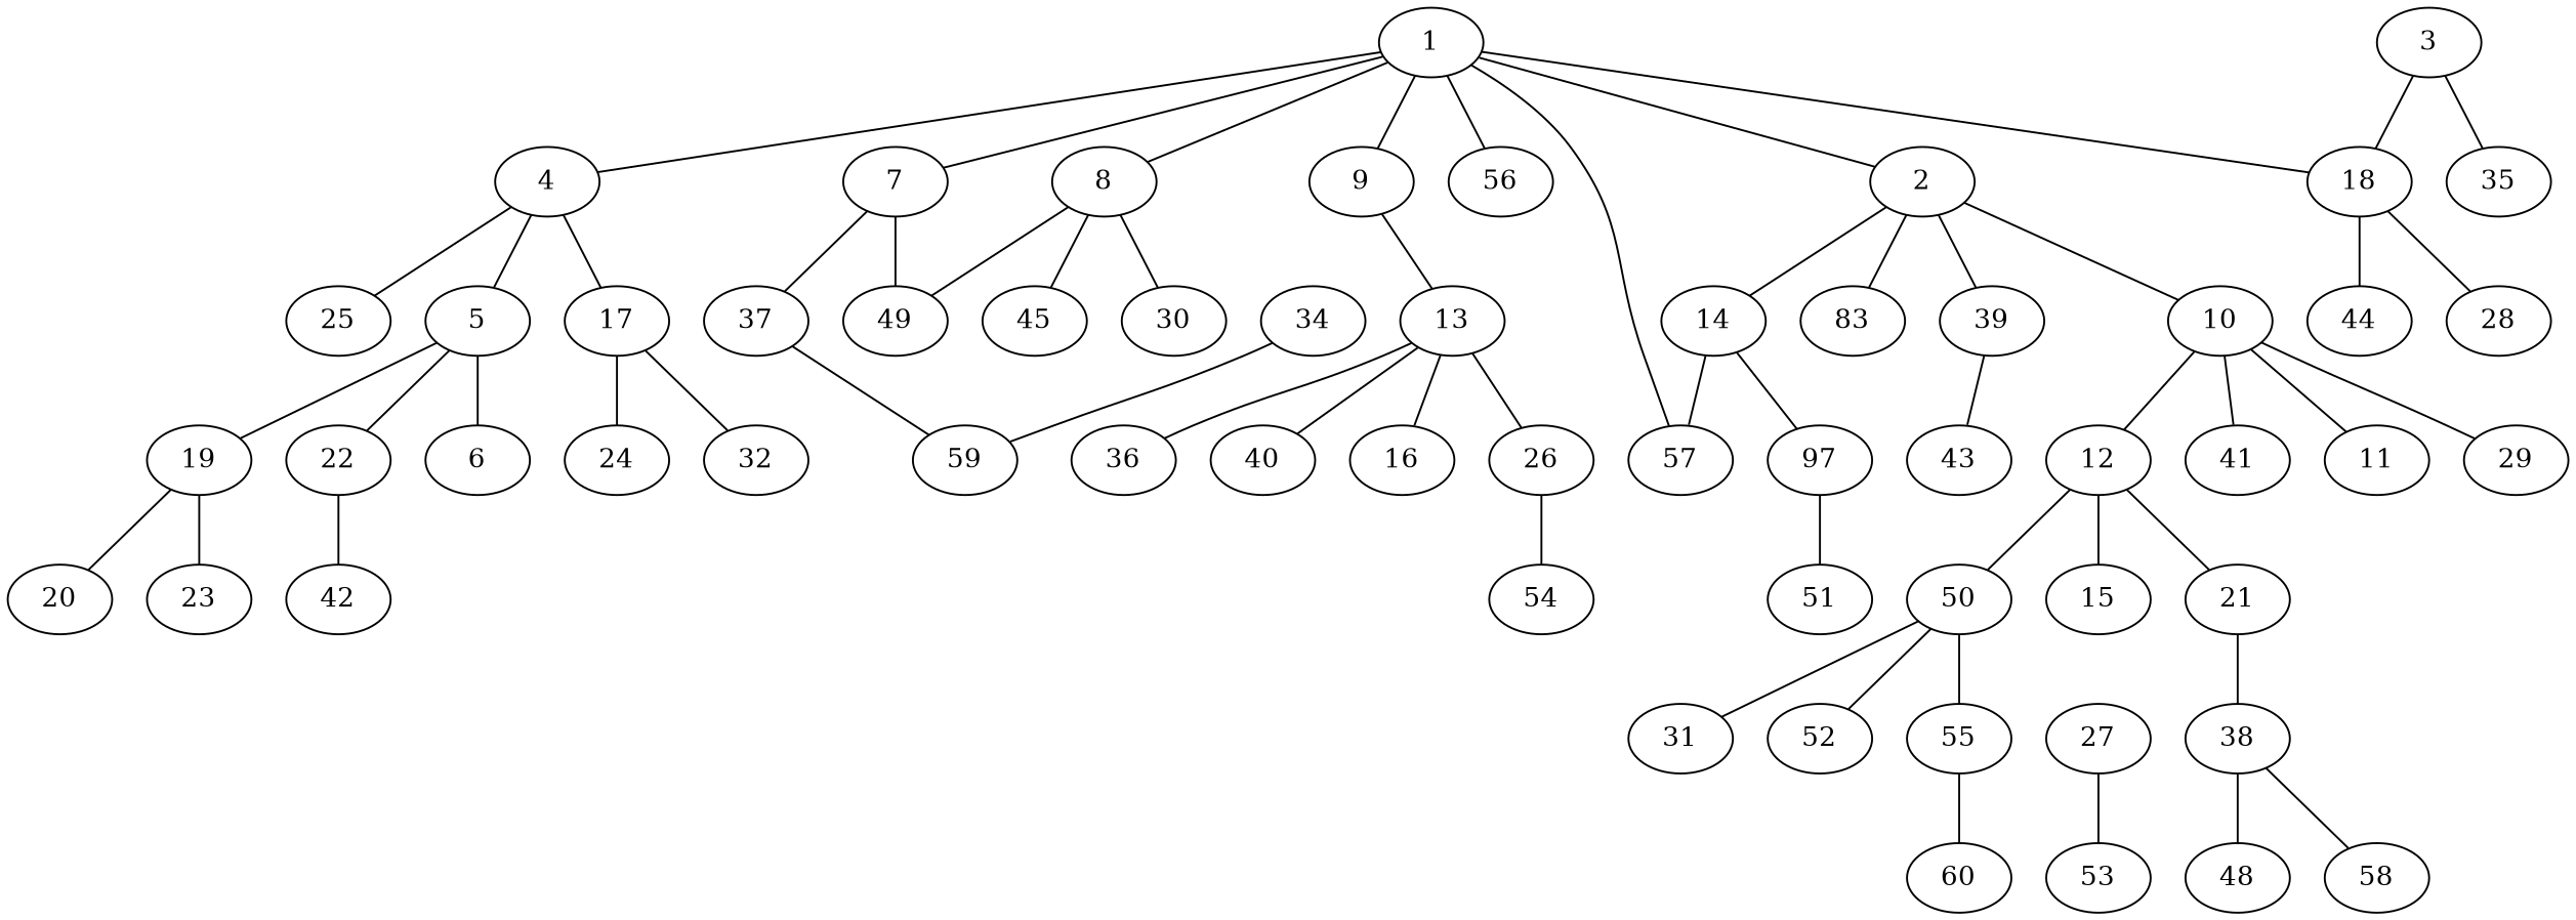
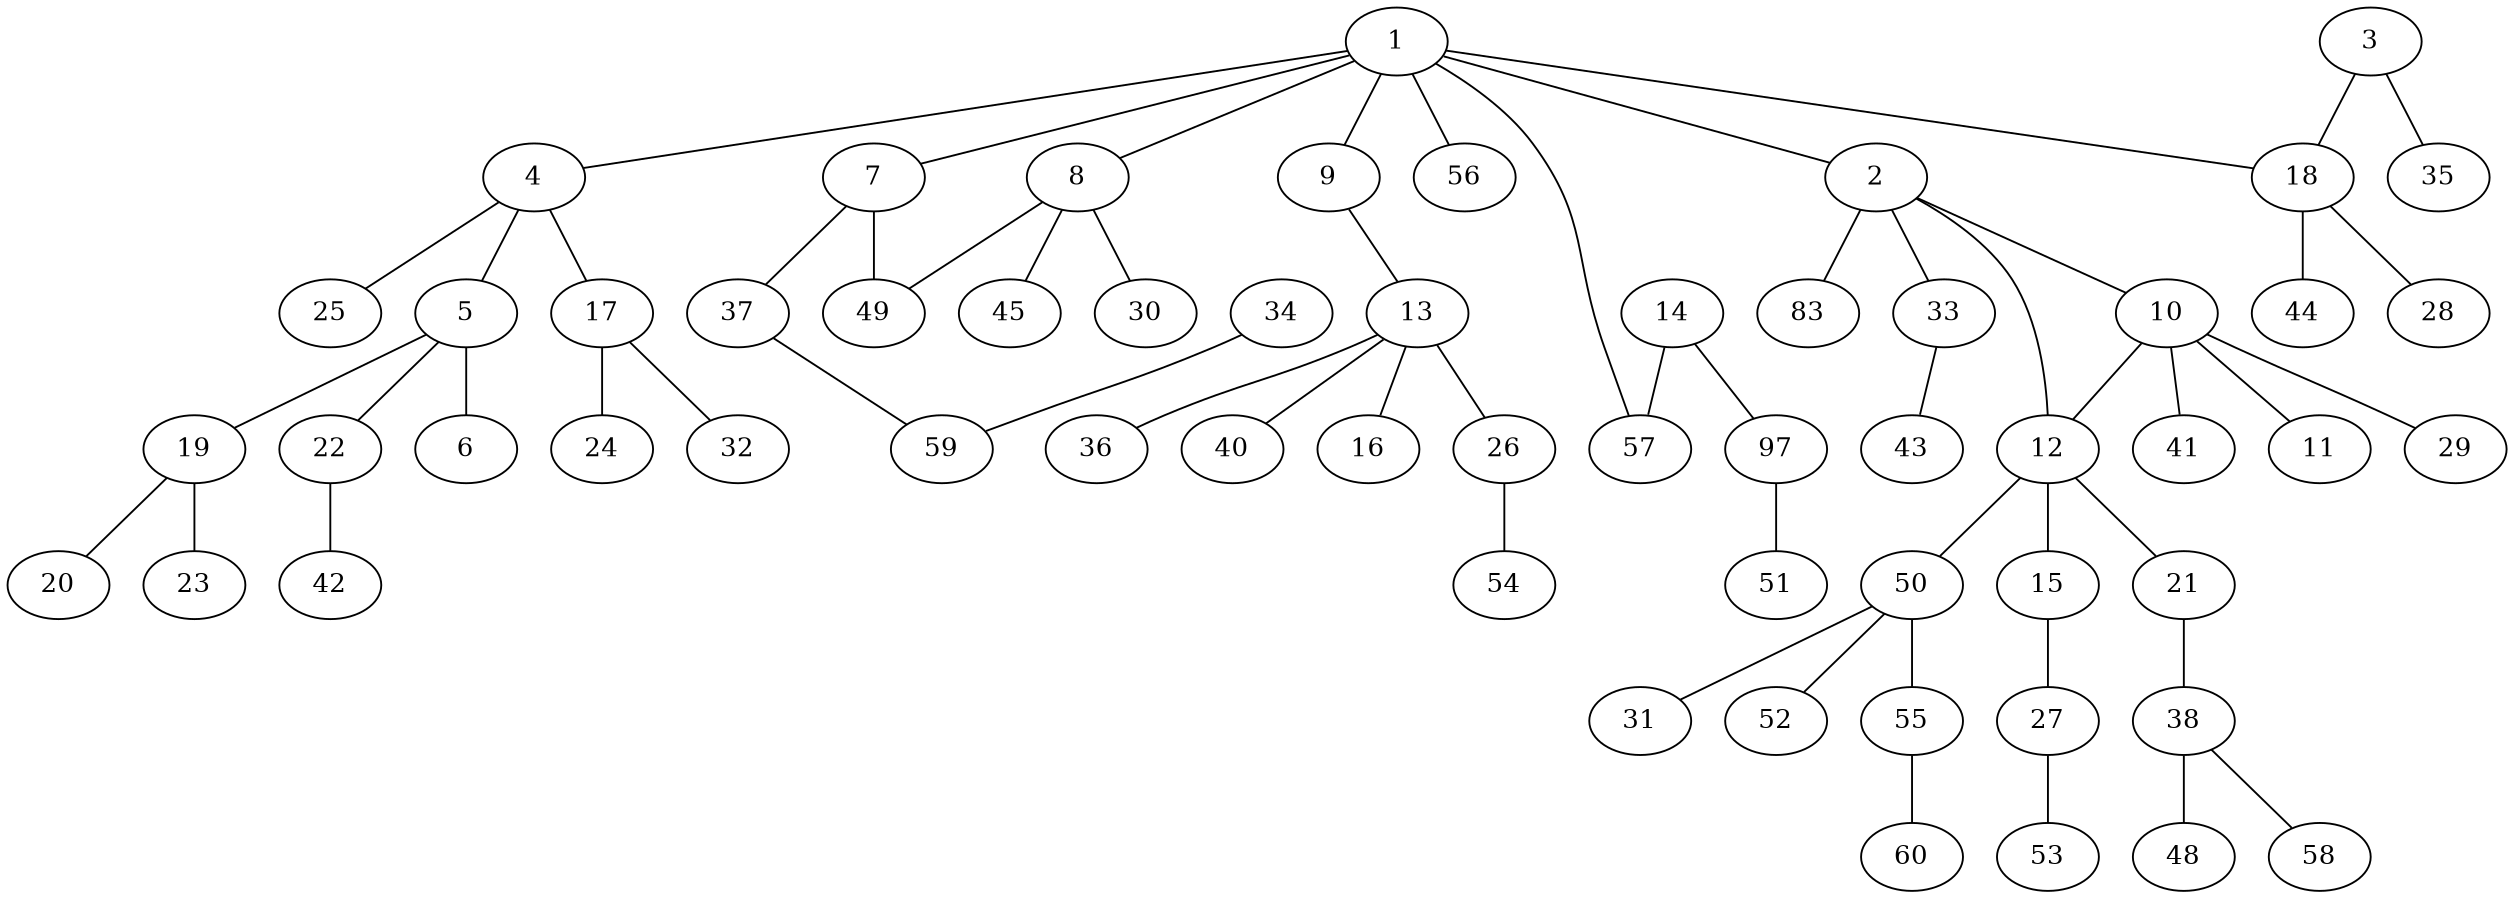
  graph {
    1
    2
    4
    7
    8
    9
    56
    57
    18
    10
    14
    n12 [label=83]
-   39
+   39 [label=33]
    3
    35
    5
    17
    25
    37
    49
    30
    45
    13
    11
    12
    29
    41
    n28 [label=97]
    43
    28
    44
    6
    19
    22
    24
    32
    59
    16
    26
    36
    40
    15
    21
    50
    51
    20
    23
    42
    54
    27
    38
    31
    52
    55
    53
    48
    58
    60
    34
    1 -- 2
    1 -- 4
    1 -- 7
    1 -- 8
    1 -- 9
    1 -- 56
    1 -- 57
    1 -- 18
    2 -- 10
-   2 -- 14
+   2 -- 12
    2 -- n12
    2 -- 39
    4 -- 5
    4 -- 17
    4 -- 25
    7 -- 37
    7 -- 49
    8 -- 49
    8 -- 30
    8 -- 45
    9 -- 13
    18 -- 28
    18 -- 44
    10 -- 11
    10 -- 12
    10 -- 29
    10 -- 41
    14 -- 57
    14 -- n28
    39 -- 43
    3 -- 18
    3 -- 35
    5 -- 6
    5 -- 19
    5 -- 22
    17 -- 24
    17 -- 32
    37 -- 59
    13 -- 16
    13 -- 26
    13 -- 36
    13 -- 40
    12 -- 15
    12 -- 21
    12 -- 50
    n28 -- 51
    19 -- 20
    19 -- 23
    22 -- 42
    26 -- 54
+   15 -- 27
    21 -- 38
    50 -- 31
    50 -- 52
    50 -- 55
    27 -- 53
    38 -- 48
    38 -- 58
    55 -- 60
    34 -- 59
  }
